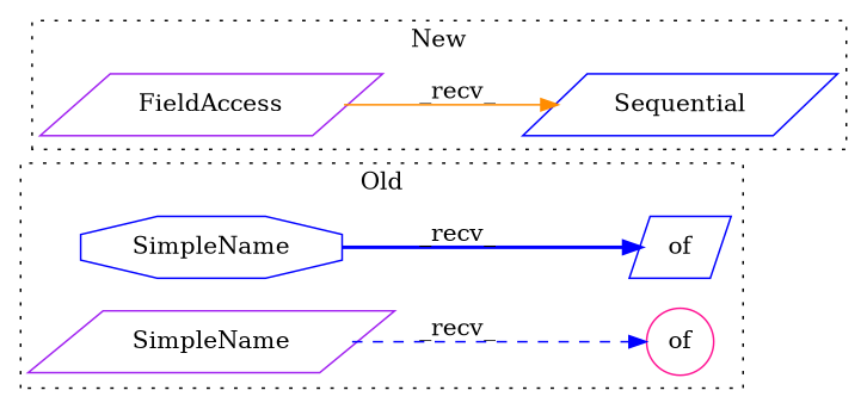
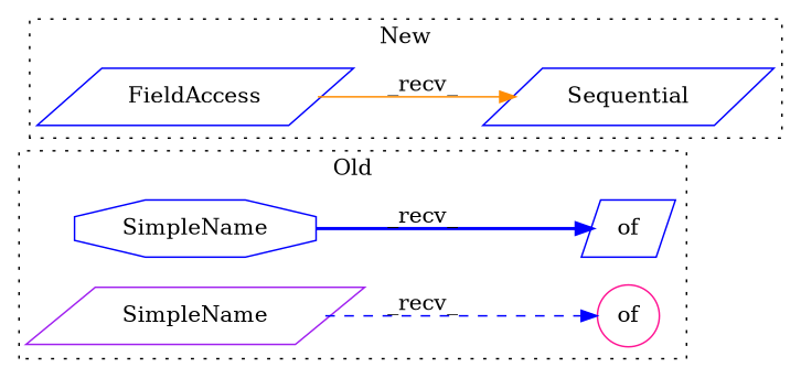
  digraph {
    rankdir=LR
    node [a=32 l="3,1" shape=parallelogram color=blue]
    edge [color=blue]
    n1 [label=of s="732,758" shape=circle color=deeppink]
    n2 [label=of s="670,695"]
    n3 [a=42 l=3 label=SimpleName s=666 shape=octagon]
    n4 [a=42 l=3 label=SimpleName s=728 color=purple]
    n5 [l="11,1" label=Sequential s="1266,1357"]
-   n6 [a=22 l=8 label=FieldAccess s=1257 color=purple]
+   n6 [a=22 l=8 label=FieldAccess s=1257]
    subgraph cluster_1 {
      label=Old
      style=dotted
      n1
      n2
      n3
      n4
    }
    subgraph cluster_2 {
      label=New
      style=dotted
      n5
      n6
    }
    n3 -> n2 [label=_recv_ style=bold]
    n4 -> n1 [label=_recv_ style=dashed]
    n6 -> n5 [label=_recv_ color=darkorange style=solid]
  }
